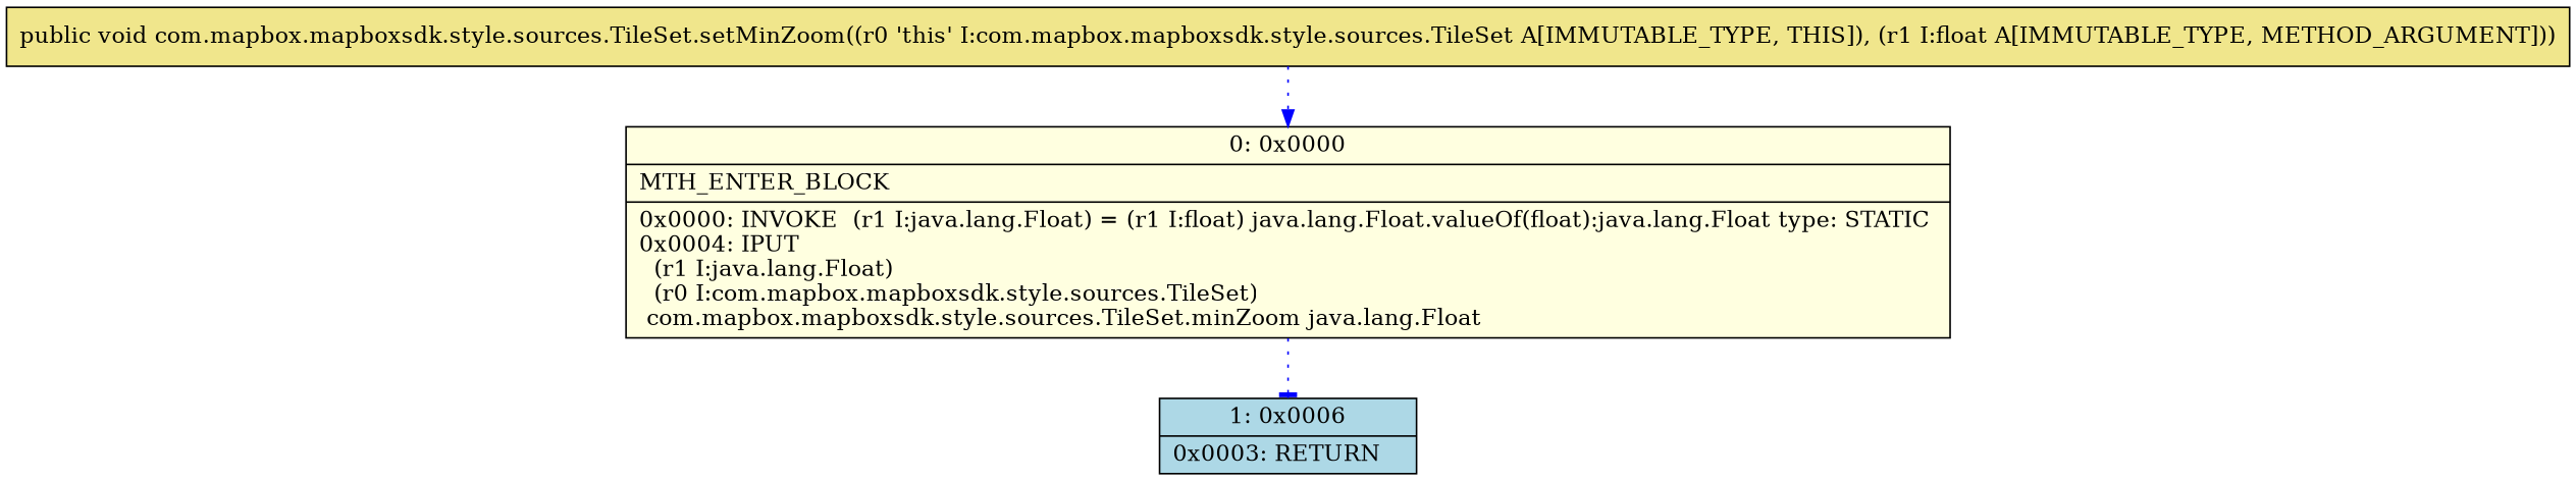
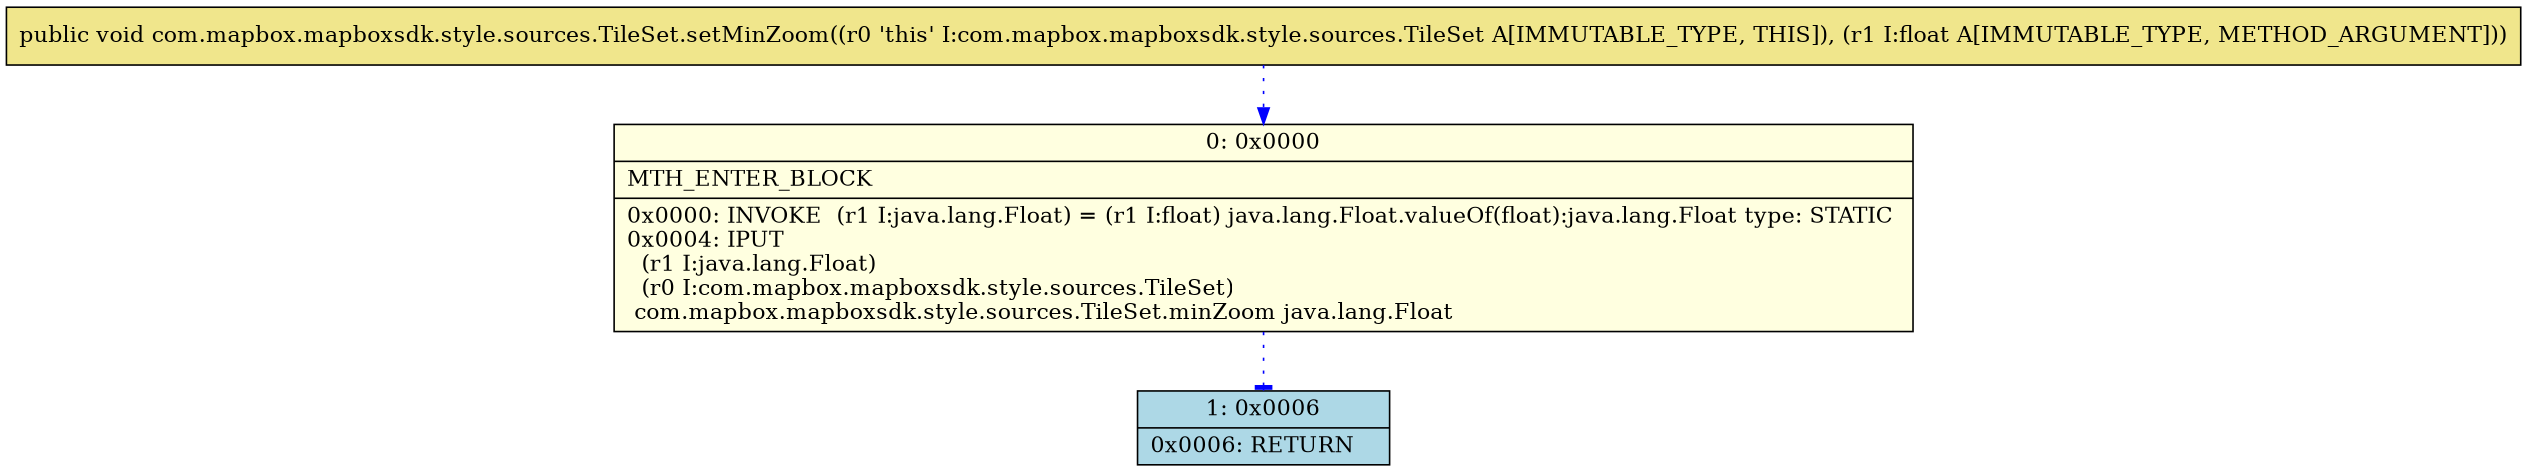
  digraph {
    node [shape=record style=filled]
    edge [color=blue style=dotted]
    n1 [label="{0\:\ 0x0000|MTH_ENTER_BLOCK\l|0x0000: INVOKE  (r1 I:java.lang.Float) = (r1 I:float) java.lang.Float.valueOf(float):java.lang.Float type: STATIC \l0x0004: IPUT  \l  (r1 I:java.lang.Float)\l  (r0 I:com.mapbox.mapboxsdk.style.sources.TileSet)\l com.mapbox.mapboxsdk.style.sources.TileSet.minZoom java.lang.Float \l}" fillcolor=lightyellow]
-   n2 [label="{1\:\ 0x0006|0x0003: RETURN   \l}" fillcolor=lightblue]
+   n2 [label="{1\:\ 0x0006|0x0006: RETURN   \l}" fillcolor=lightblue]
    n3 [label="{public void com.mapbox.mapboxsdk.style.sources.TileSet.setMinZoom((r0 'this' I:com.mapbox.mapboxsdk.style.sources.TileSet A[IMMUTABLE_TYPE, THIS]), (r1 I:float A[IMMUTABLE_TYPE, METHOD_ARGUMENT])) }" fillcolor=khaki]
    n1 -> n2 [arrowhead=tee]
    n3 -> n1 [arrowhead=normal]
  }
